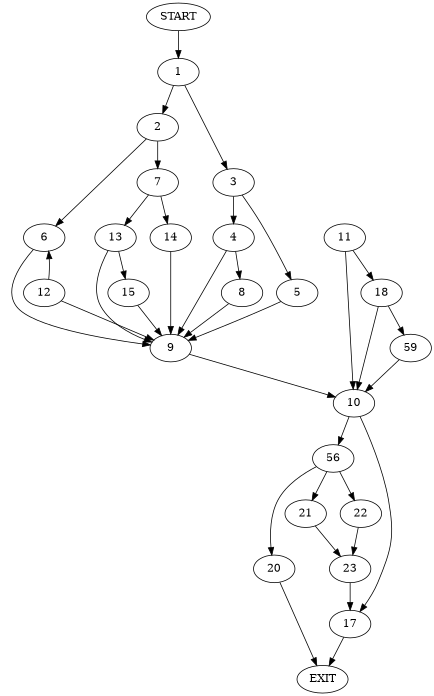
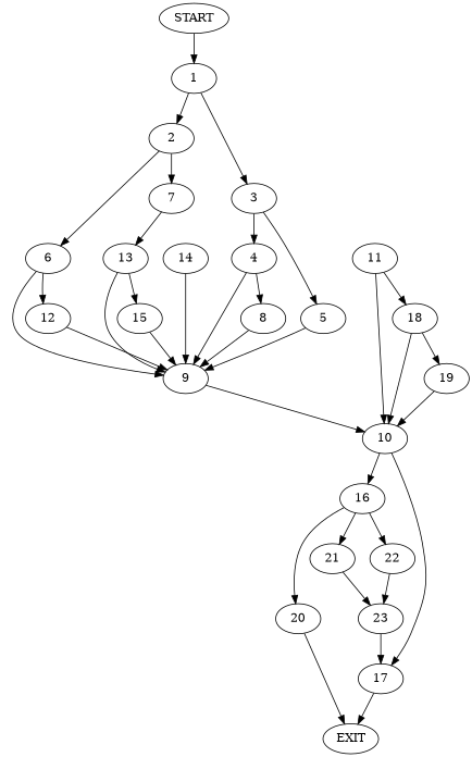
  digraph {
    n1 [label=START]
    1
    2
    3
    n5 [label=EXIT]
    6
    7
    4
    5
    9
    12
    13
    14
    8
    10
    15
-   16 [label=56]
+   16
    17
    11
    18
    20
    21
    22
-   19 [label=59]
+   19
    23
    n1 -> 1
    1 -> 2
    1 -> 3
    2 -> 6
    2 -> 7
    3 -> 4
    3 -> 5
    6 -> 9
-   12 -> 6
+   6 -> 12
    7 -> 13
-   7 -> 14
    4 -> 9
    4 -> 8
    5 -> 9
    9 -> 10
    12 -> 9
    13 -> 9
    13 -> 15
    14 -> 9
    8 -> 9
    10 -> 16
    10 -> 17
    15 -> 9
    16 -> 20
    16 -> 21
    16 -> 22
    17 -> n5
    11 -> 10
    11 -> 18
    18 -> 10
    18 -> 19
    20 -> n5
    21 -> 23
    22 -> 23
    19 -> 10
    23 -> 17
  }
